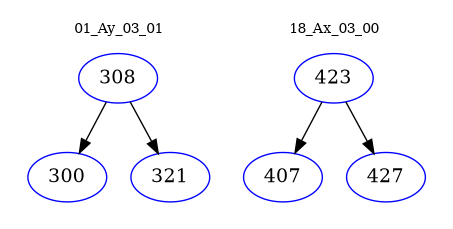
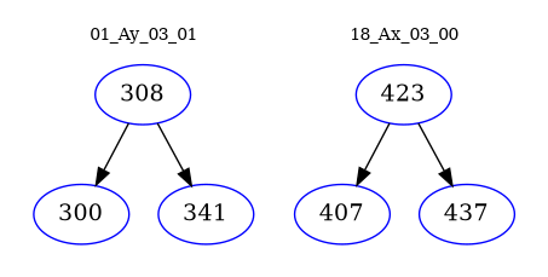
  digraph {
    node [color=blue]
    edge [color=black]
    n1 [label=308]
    n2 [label=300]
-   n3 [label=321]
+   n3 [label=341]
    n4 [label=423]
    n5 [label=407]
-   n6 [label=427]
+   n6 [label=437]
    subgraph cluster_1 {
      color=white
      fontsize=10
      label="01_Ay_03_01"
      n1
      n2
      n3
    }
    subgraph cluster_2 {
      color=white
      fontsize=10
      label="18_Ax_03_00"
      n4
      n5
      n6
    }
    n1 -> n2
    n1 -> n3
    n4 -> n5
    n4 -> n6
  }
